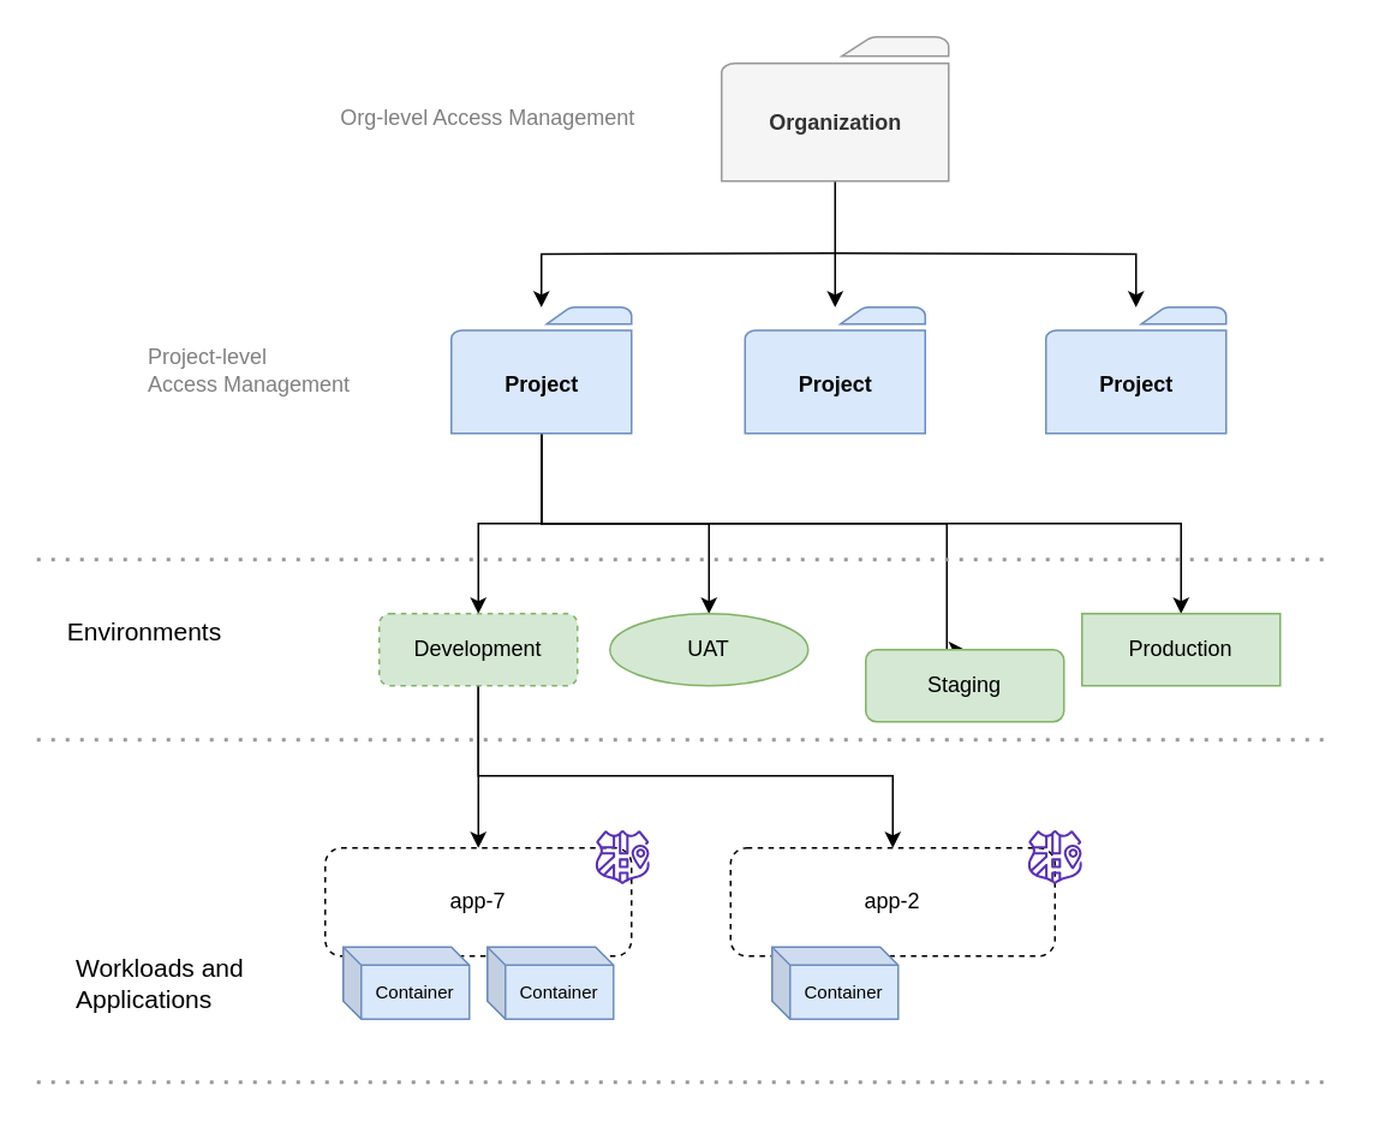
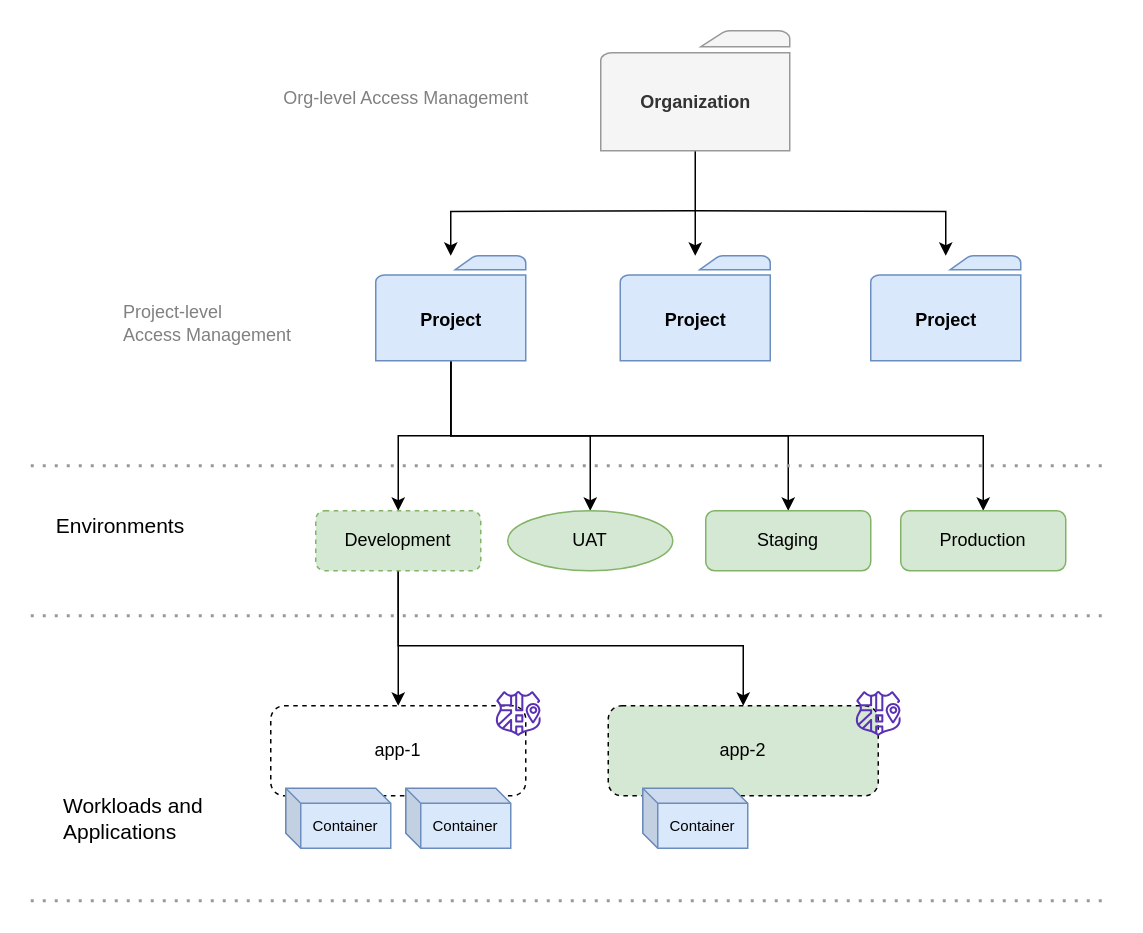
  <mxCell id="0" />
  <mxCell id="1" parent="0" />
  <mxCell id="2" style="edgeStyle=orthogonalEdgeStyle;rounded=0;orthogonalLoop=1;jettySize=auto;html=1;" parent="1" target="10" edge="1"><mxGeometry relative="1" as="geometry"><mxPoint x="463" y="140" as="sourcePoint" /></mxGeometry></mxCell>
  <mxCell id="3" style="edgeStyle=orthogonalEdgeStyle;rounded=0;orthogonalLoop=1;jettySize=auto;html=1;" parent="1" source="5" target="11" edge="1"><mxGeometry relative="1" as="geometry" /></mxCell>
  <mxCell id="4" style="edgeStyle=orthogonalEdgeStyle;rounded=0;orthogonalLoop=1;jettySize=auto;html=1;" parent="1" target="12" edge="1"><mxGeometry relative="1" as="geometry"><mxPoint x="463" y="140" as="sourcePoint" /></mxGeometry></mxCell>
  <mxCell id="5" value="&lt;b&gt;&lt;br&gt;Organization&lt;/b&gt;" style="pointerEvents=1;shadow=0;dashed=0;html=1;labelPosition=center;verticalLabelPosition=middle;verticalAlign=middle;outlineConnect=0;align=center;shape=mxgraph.office.concepts.folder;fillColor=#f5f5f5;fontColor=#333333;strokeColor=#999999;" parent="1" vertex="1"><mxGeometry x="400" y="20" width="126" height="80" as="geometry" /></mxCell>
  <mxCell id="6" style="edgeStyle=orthogonalEdgeStyle;rounded=0;orthogonalLoop=1;jettySize=auto;html=1;entryX=0.5;entryY=0;entryDx=0;entryDy=0;" parent="1" source="10" target="16" edge="1"><mxGeometry relative="1" as="geometry" /></mxCell>
  <mxCell id="7" style="edgeStyle=orthogonalEdgeStyle;rounded=0;orthogonalLoop=1;jettySize=auto;html=1;entryX=0.5;entryY=0;entryDx=0;entryDy=0;" parent="1" source="10" target="13" edge="1"><mxGeometry relative="1" as="geometry" /></mxCell>
  <mxCell id="8" style="edgeStyle=orthogonalEdgeStyle;rounded=0;orthogonalLoop=1;jettySize=auto;html=1;entryX=0.5;entryY=0;entryDx=0;entryDy=0;" parent="1" source="10" target="18" edge="1"><mxGeometry relative="1" as="geometry"><Array as="points"><mxPoint x="300" y="290" /><mxPoint x="525" y="290" /></Array></mxGeometry></mxCell>
  <mxCell id="9" style="edgeStyle=orthogonalEdgeStyle;rounded=0;orthogonalLoop=1;jettySize=auto;html=1;entryX=0.5;entryY=0;entryDx=0;entryDy=0;" parent="1" source="10" target="17" edge="1"><mxGeometry relative="1" as="geometry"><Array as="points"><mxPoint x="300" y="290" /><mxPoint x="655" y="290" /></Array></mxGeometry></mxCell>
  <mxCell id="10" value="&lt;b&gt;&lt;br&gt;Project&lt;/b&gt;" style="pointerEvents=1;shadow=0;dashed=0;html=1;labelPosition=center;verticalLabelPosition=middle;verticalAlign=middle;outlineConnect=0;align=center;shape=mxgraph.office.concepts.folder;fillColor=#dae8fc;strokeColor=#6c8ebf;" parent="1" vertex="1"><mxGeometry x="250" y="170" width="100" height="70" as="geometry" /></mxCell>
  <mxCell id="11" value="&lt;b&gt;&lt;br&gt;Project&lt;/b&gt;" style="pointerEvents=1;shadow=0;dashed=0;html=1;labelPosition=center;verticalLabelPosition=middle;verticalAlign=middle;outlineConnect=0;align=center;shape=mxgraph.office.concepts.folder;fillColor=#dae8fc;strokeColor=#6c8ebf;" parent="1" vertex="1"><mxGeometry x="413" y="170" width="100" height="70" as="geometry" /></mxCell>
  <mxCell id="12" value="&lt;b&gt;&lt;br&gt;Project&lt;/b&gt;" style="pointerEvents=1;shadow=0;dashed=0;html=1;labelPosition=center;verticalLabelPosition=middle;verticalAlign=middle;outlineConnect=0;align=center;shape=mxgraph.office.concepts.folder;fillColor=#dae8fc;strokeColor=#6c8ebf;" parent="1" vertex="1"><mxGeometry x="580" y="170" width="100" height="70" as="geometry" /></mxCell>
  <mxCell id="13" value="UAT" style="ellipse;whiteSpace=wrap;html=1;fillColor=#d5e8d4;strokeColor=#82b366;" parent="1" vertex="1"><mxGeometry x="338" y="340" width="110" height="40" as="geometry" /></mxCell>
  <mxCell id="14" style="edgeStyle=orthogonalEdgeStyle;rounded=0;orthogonalLoop=1;jettySize=auto;html=1;entryX=0.5;entryY=0;entryDx=0;entryDy=0;" parent="1" source="16" target="19" edge="1"><mxGeometry relative="1" as="geometry" /></mxCell>
  <mxCell id="15" style="edgeStyle=orthogonalEdgeStyle;rounded=0;orthogonalLoop=1;jettySize=auto;html=1;entryX=0.5;entryY=0;entryDx=0;entryDy=0;" parent="1" source="16" target="20" edge="1"><mxGeometry relative="1" as="geometry"><Array as="points"><mxPoint x="265" y="430" /><mxPoint x="495" y="430" /></Array></mxGeometry></mxCell>
  <mxCell id="16" value="Development" style="rounded=1;whiteSpace=wrap;html=1;fillColor=#d5e8d4;strokeColor=#82b366;dashed=1;" parent="1" vertex="1"><mxGeometry x="210" y="340" width="110" height="40" as="geometry" /></mxCell>
- <mxCell id="17" value="Production" style="whiteSpace=wrap;html=1;fillColor=#d5e8d4;strokeColor=#82b366;rounded=0;" parent="1" vertex="1"><mxGeometry x="600" y="340" width="110" height="40" as="geometry" /></mxCell>
- <mxCell id="18" value="Staging" style="rounded=1;whiteSpace=wrap;html=1;fillColor=#d5e8d4;strokeColor=#82b366;" parent="1" vertex="1"><mxGeometry x="480" y="360" width="110" height="40" as="geometry" /></mxCell>
- <mxCell id="19" value="app-7" style="rounded=1;whiteSpace=wrap;html=1;dashed=1;" parent="1" vertex="1"><mxGeometry x="180" y="470" width="170" height="60" as="geometry" /></mxCell>
- <mxCell id="20" value="app-2" style="rounded=1;whiteSpace=wrap;html=1;dashed=1;" parent="1" vertex="1"><mxGeometry x="405" y="470" width="180" height="60" as="geometry" /></mxCell>
+ <mxCell id="17" value="Production" style="rounded=1;whiteSpace=wrap;html=1;fillColor=#d5e8d4;strokeColor=#82b366;" parent="1" vertex="1"><mxGeometry x="600" y="340" width="110" height="40" as="geometry" /></mxCell>
+ <mxCell id="18" value="Staging" style="rounded=1;whiteSpace=wrap;html=1;fillColor=#d5e8d4;strokeColor=#82b366;" parent="1" vertex="1"><mxGeometry x="470" y="340" width="110" height="40" as="geometry" /></mxCell>
+ <mxCell id="19" value="app-1" style="rounded=1;whiteSpace=wrap;html=1;dashed=1;" parent="1" vertex="1"><mxGeometry x="180" y="470" width="170" height="60" as="geometry" /></mxCell>
+ <mxCell id="20" value="app-2" style="rounded=1;whiteSpace=wrap;html=1;dashed=1;fillColor=#d5e8d4;" parent="1" vertex="1"><mxGeometry x="405" y="470" width="180" height="60" as="geometry" /></mxCell>
  <mxCell id="21" value="" style="outlineConnect=0;fontColor=#232F3E;gradientColor=none;fillColor=#5A30B5;strokeColor=none;dashed=0;verticalLabelPosition=bottom;verticalAlign=top;align=center;html=1;fontSize=12;fontStyle=0;aspect=fixed;pointerEvents=1;shape=mxgraph.aws4.namespace;" parent="1" vertex="1"><mxGeometry x="330" y="460" width="30" height="30" as="geometry" /></mxCell>
  <mxCell id="22" value="" style="outlineConnect=0;fontColor=#232F3E;gradientColor=none;fillColor=#5A30B5;strokeColor=none;dashed=0;verticalLabelPosition=bottom;verticalAlign=top;align=center;html=1;fontSize=12;fontStyle=0;aspect=fixed;pointerEvents=1;shape=mxgraph.aws4.namespace;" parent="1" vertex="1"><mxGeometry x="570" y="460" width="30" height="30" as="geometry" /></mxCell>
  <mxCell id="23" value="Container" style="shape=cube;whiteSpace=wrap;html=1;boundedLbl=1;backgroundOutline=1;darkOpacity=0.05;darkOpacity2=0.1;fillColor=#dae8fc;strokeColor=#6c8ebf;size=10;fontSize=10;" parent="1" vertex="1"><mxGeometry x="190" y="525" width="70" height="40" as="geometry" /></mxCell>
  <mxCell id="24" value="Container" style="shape=cube;whiteSpace=wrap;html=1;boundedLbl=1;backgroundOutline=1;darkOpacity=0.05;darkOpacity2=0.1;fillColor=#dae8fc;strokeColor=#6c8ebf;size=10;fontSize=10;" parent="1" vertex="1"><mxGeometry x="270" y="525" width="70" height="40" as="geometry" /></mxCell>
  <mxCell id="25" value="Container" style="shape=cube;whiteSpace=wrap;html=1;boundedLbl=1;backgroundOutline=1;darkOpacity=0.05;darkOpacity2=0.1;fillColor=#dae8fc;strokeColor=#6c8ebf;size=10;fontSize=10;" parent="1" vertex="1"><mxGeometry x="428" y="525" width="70" height="40" as="geometry" /></mxCell>
  <mxCell id="26" value="Environments" style="text;html=1;strokeColor=none;fillColor=none;align=center;verticalAlign=middle;whiteSpace=wrap;rounded=0;fontSize=14;" parent="1" vertex="1"><mxGeometry x="40" y="340" width="80" height="20" as="geometry" /></mxCell>
  <mxCell id="27" value="" style="endArrow=none;dashed=1;html=1;dashPattern=1 3;strokeWidth=2;fontSize=14;fontColor=#808080;strokeColor=#999999;" parent="1" edge="1"><mxGeometry width="50" height="50" relative="1" as="geometry"><mxPoint x="20" y="310" as="sourcePoint" /><mxPoint x="740" y="310" as="targetPoint" /></mxGeometry></mxCell>
  <mxCell id="28" value="" style="endArrow=none;dashed=1;html=1;dashPattern=1 3;strokeWidth=2;fontSize=14;fontColor=#808080;strokeColor=#999999;" parent="1" edge="1"><mxGeometry width="50" height="50" relative="1" as="geometry"><mxPoint x="20" y="410" as="sourcePoint" /><mxPoint x="740" y="410" as="targetPoint" /></mxGeometry></mxCell>
  <mxCell id="29" value="" style="endArrow=none;dashed=1;html=1;dashPattern=1 3;strokeWidth=2;fontSize=14;fontColor=#808080;strokeColor=#999999;" parent="1" edge="1"><mxGeometry width="50" height="50" relative="1" as="geometry"><mxPoint x="20" y="600" as="sourcePoint" /><mxPoint x="740" y="600" as="targetPoint" /></mxGeometry></mxCell>
  <mxCell id="30" value="Workloads and Applications" style="text;html=1;strokeColor=none;fillColor=none;align=left;verticalAlign=middle;whiteSpace=wrap;rounded=0;fontSize=14;" parent="1" vertex="1"><mxGeometry x="40" y="535" width="100" height="20" as="geometry" /></mxCell>
  <mxCell id="31" value="" style="shape=image;html=1;verticalAlign=top;verticalLabelPosition=bottom;labelBackgroundColor=#ffffff;imageAspect=0;aspect=fixed;image=https://cdn0.iconfinder.com/data/icons/business-management-1-8/256/b-45-128.png;strokeColor=#999999;fillColor=#009900;fontSize=14;fontColor=#808080;" parent="1" vertex="1"><mxGeometry x="40" y="190" width="30" height="30" as="geometry" /></mxCell>
- <mxCell id="32" value="Project-level &lt;br&gt;Access Management" style="text;html=1;align=left;verticalAlign=middle;resizable=0;points=[];autosize=1;fontSize=12;fontColor=#808080;" parent="1" vertex="1"><mxGeometry x="80" y="190" width="130" height="30" as="geometry" /></mxCell>
+ <mxCell id="32" value="Project-level &lt;br&gt;Access Management" style="text;html=1;align=left;verticalAlign=middle;resizable=0;points=[];autosize=1;fontSize=12;fontColor=#808080;" parent="1" vertex="1"><mxGeometry x="80" y="200" width="130" height="30" as="geometry" /></mxCell>
  <mxCell id="33" value="" style="shape=image;html=1;verticalAlign=top;verticalLabelPosition=bottom;labelBackgroundColor=#ffffff;imageAspect=0;aspect=fixed;image=https://cdn0.iconfinder.com/data/icons/business-management-1-8/256/b-45-128.png;strokeColor=#999999;fillColor=#009900;fontSize=14;fontColor=#808080;" parent="1" vertex="1"><mxGeometry x="140" y="50" width="30" height="30" as="geometry" /></mxCell>
  <mxCell id="34" value="Org-level Access Management" style="text;html=1;align=center;verticalAlign=middle;resizable=0;points=[];autosize=1;fontSize=12;fontColor=#808080;" parent="1" vertex="1"><mxGeometry x="180" y="55" width="180" height="20" as="geometry" /></mxCell>
